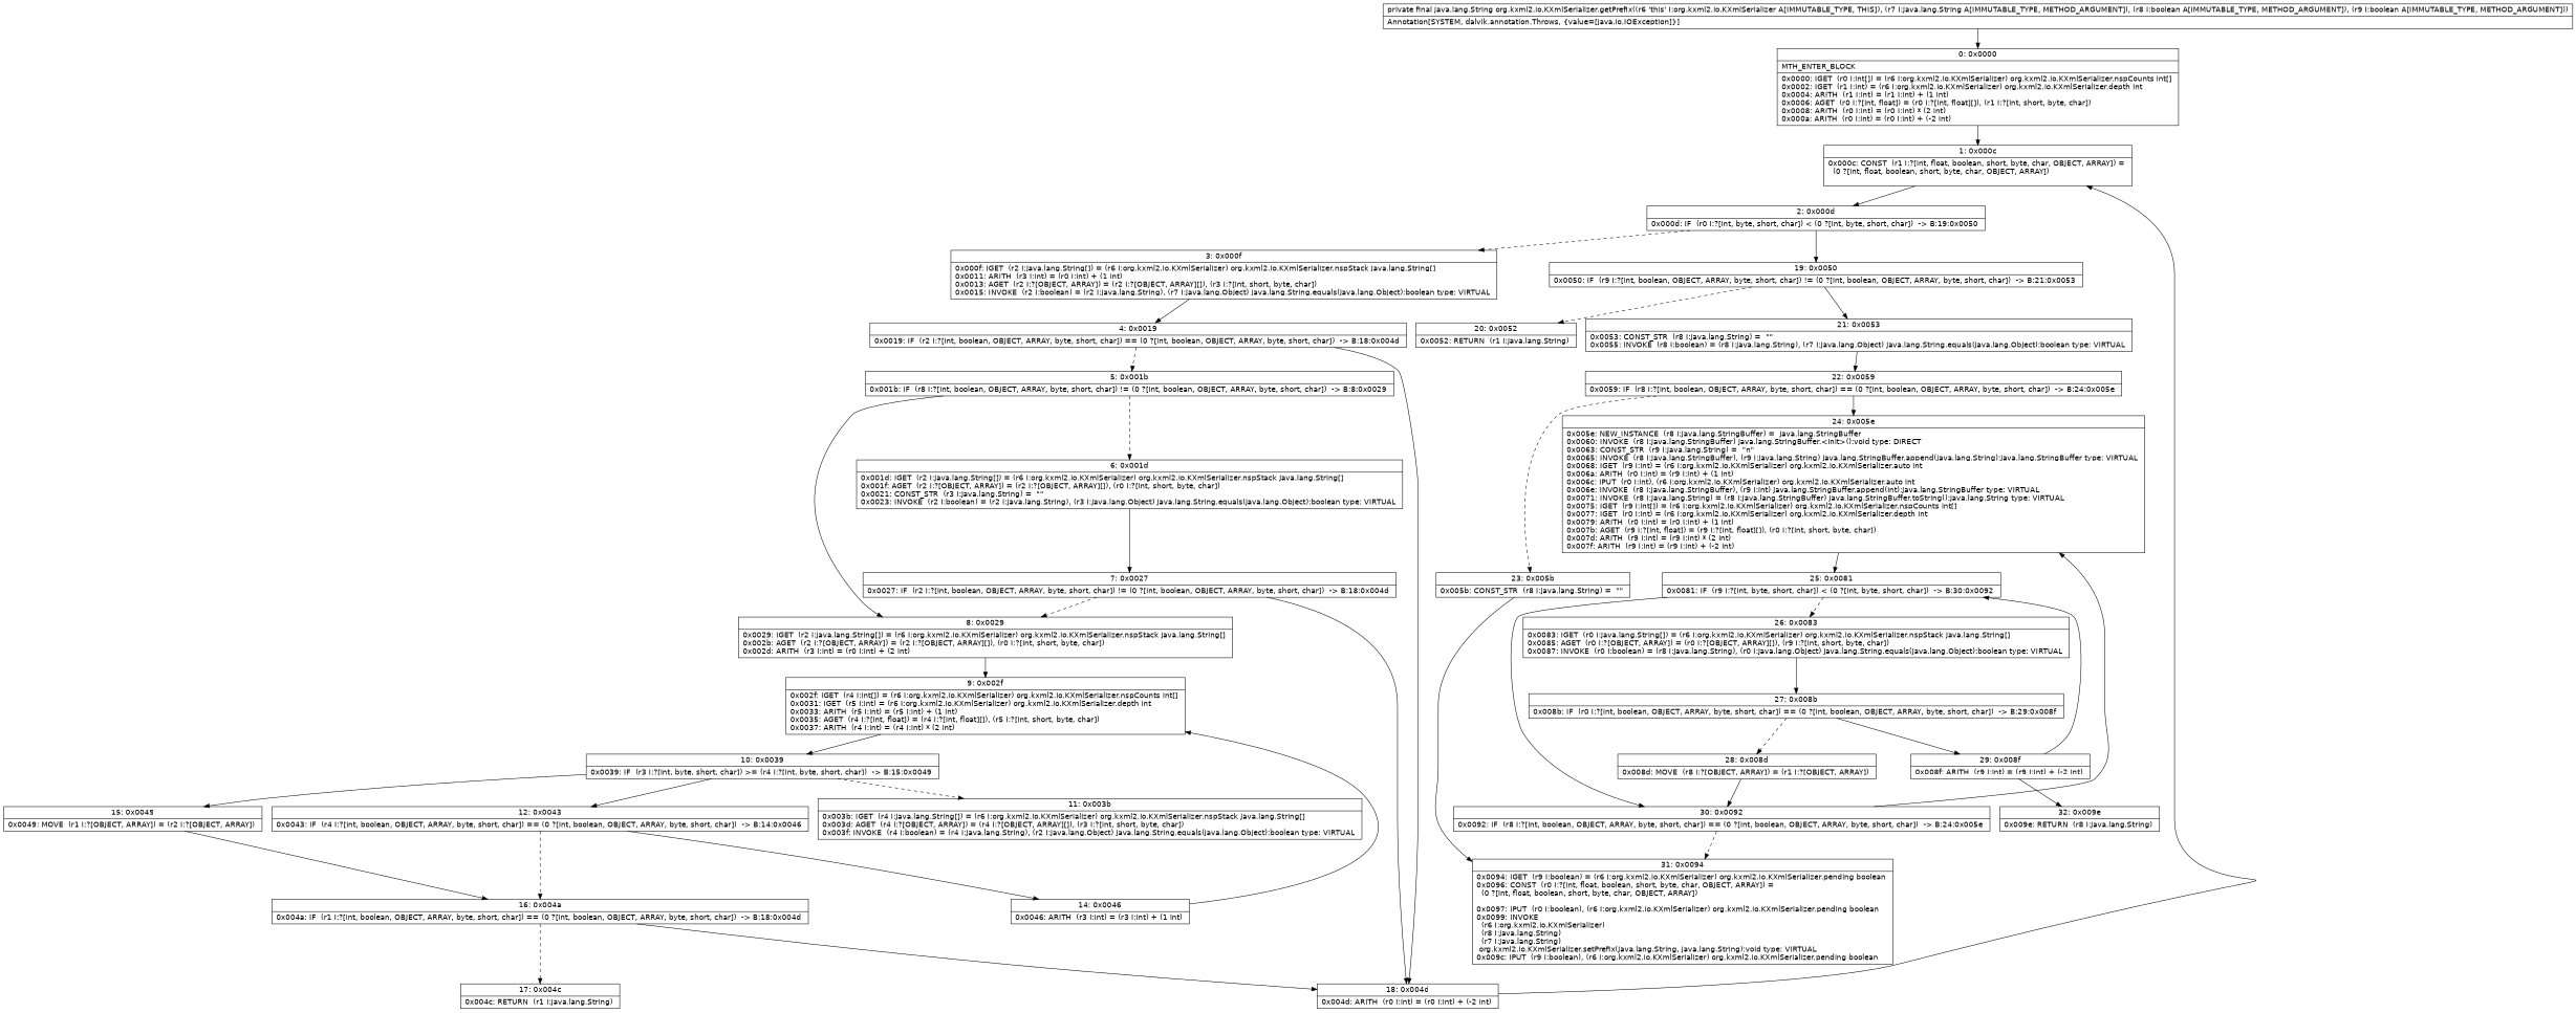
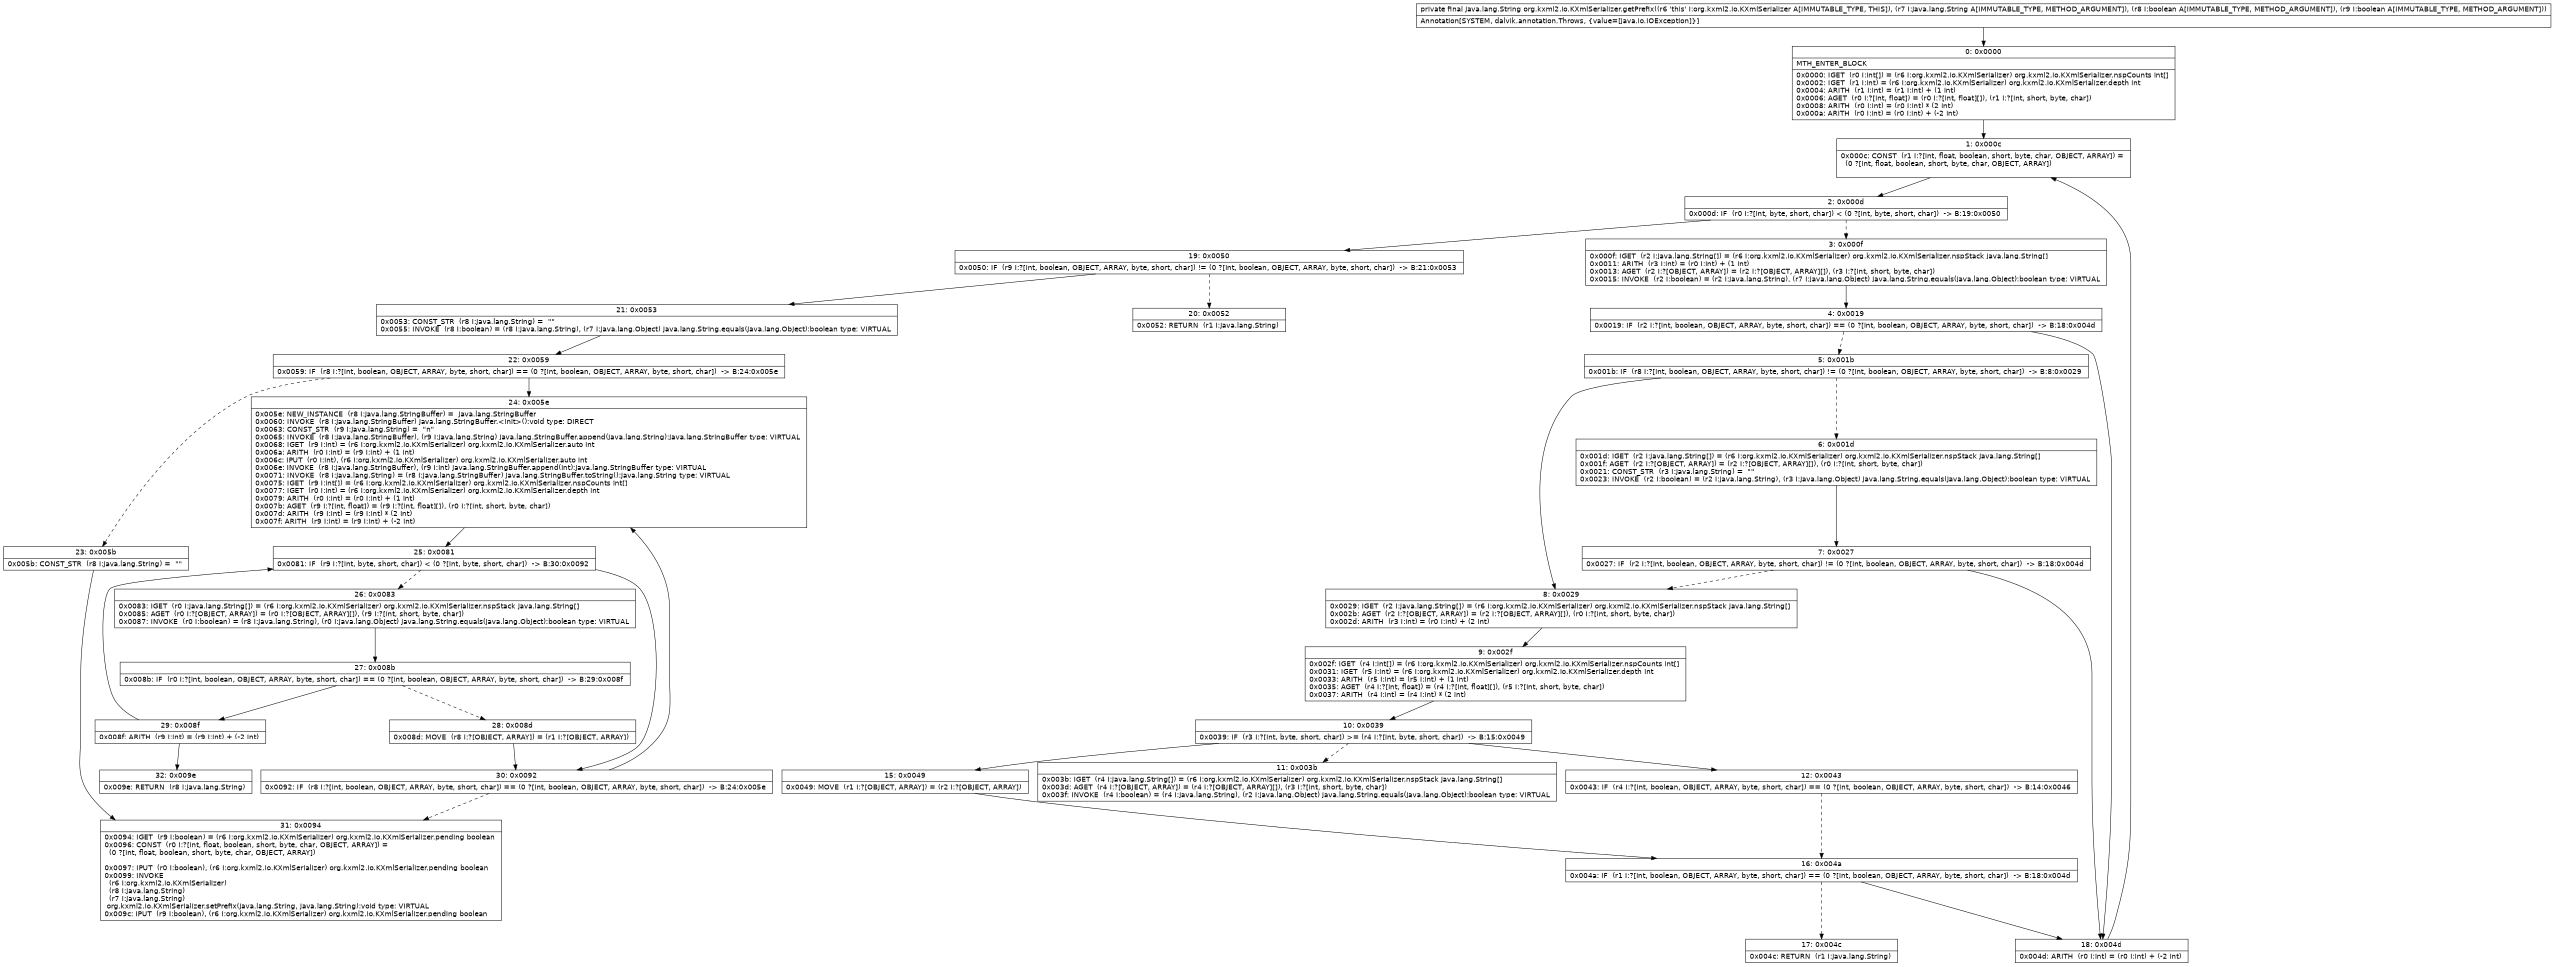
  digraph {
    fontname="DejaVu Sans"
    node [fontname="DejaVu Sans" shape=record]
    edge [fontname="DejaVu Sans"]
    n1 [label="{0\:\ 0x0000|MTH_ENTER_BLOCK\l|0x0000: IGET  (r0 I:int[]) = (r6 I:org.kxml2.io.KXmlSerializer) org.kxml2.io.KXmlSerializer.nspCounts int[] \l0x0002: IGET  (r1 I:int) = (r6 I:org.kxml2.io.KXmlSerializer) org.kxml2.io.KXmlSerializer.depth int \l0x0004: ARITH  (r1 I:int) = (r1 I:int) + (1 int) \l0x0006: AGET  (r0 I:?[int, float]) = (r0 I:?[int, float][]), (r1 I:?[int, short, byte, char]) \l0x0008: ARITH  (r0 I:int) = (r0 I:int) * (2 int) \l0x000a: ARITH  (r0 I:int) = (r0 I:int) + (\-2 int) \l}"]
    n2 [label="{1\:\ 0x000c|0x000c: CONST  (r1 I:?[int, float, boolean, short, byte, char, OBJECT, ARRAY]) = \l  (0 ?[int, float, boolean, short, byte, char, OBJECT, ARRAY])\l \l}"]
    n3 [label="{2\:\ 0x000d|0x000d: IF  (r0 I:?[int, byte, short, char]) \< (0 ?[int, byte, short, char])  \-\> B:19:0x0050 \l}"]
    n4 [label="{3\:\ 0x000f|0x000f: IGET  (r2 I:java.lang.String[]) = (r6 I:org.kxml2.io.KXmlSerializer) org.kxml2.io.KXmlSerializer.nspStack java.lang.String[] \l0x0011: ARITH  (r3 I:int) = (r0 I:int) + (1 int) \l0x0013: AGET  (r2 I:?[OBJECT, ARRAY]) = (r2 I:?[OBJECT, ARRAY][]), (r3 I:?[int, short, byte, char]) \l0x0015: INVOKE  (r2 I:boolean) = (r2 I:java.lang.String), (r7 I:java.lang.Object) java.lang.String.equals(java.lang.Object):boolean type: VIRTUAL \l}"]
    n5 [label="{19\:\ 0x0050|0x0050: IF  (r9 I:?[int, boolean, OBJECT, ARRAY, byte, short, char]) != (0 ?[int, boolean, OBJECT, ARRAY, byte, short, char])  \-\> B:21:0x0053 \l}"]
    n6 [label="{4\:\ 0x0019|0x0019: IF  (r2 I:?[int, boolean, OBJECT, ARRAY, byte, short, char]) == (0 ?[int, boolean, OBJECT, ARRAY, byte, short, char])  \-\> B:18:0x004d \l}"]
    n7 [label="{20\:\ 0x0052|0x0052: RETURN  (r1 I:java.lang.String) \l}"]
    n8 [label="{21\:\ 0x0053|0x0053: CONST_STR  (r8 I:java.lang.String) =  \"\" \l0x0055: INVOKE  (r8 I:boolean) = (r8 I:java.lang.String), (r7 I:java.lang.Object) java.lang.String.equals(java.lang.Object):boolean type: VIRTUAL \l}"]
    n9 [label="{5\:\ 0x001b|0x001b: IF  (r8 I:?[int, boolean, OBJECT, ARRAY, byte, short, char]) != (0 ?[int, boolean, OBJECT, ARRAY, byte, short, char])  \-\> B:8:0x0029 \l}"]
    n10 [label="{18\:\ 0x004d|0x004d: ARITH  (r0 I:int) = (r0 I:int) + (\-2 int) \l}"]
    n11 [label="{6\:\ 0x001d|0x001d: IGET  (r2 I:java.lang.String[]) = (r6 I:org.kxml2.io.KXmlSerializer) org.kxml2.io.KXmlSerializer.nspStack java.lang.String[] \l0x001f: AGET  (r2 I:?[OBJECT, ARRAY]) = (r2 I:?[OBJECT, ARRAY][]), (r0 I:?[int, short, byte, char]) \l0x0021: CONST_STR  (r3 I:java.lang.String) =  \"\" \l0x0023: INVOKE  (r2 I:boolean) = (r2 I:java.lang.String), (r3 I:java.lang.Object) java.lang.String.equals(java.lang.Object):boolean type: VIRTUAL \l}"]
    n12 [label="{8\:\ 0x0029|0x0029: IGET  (r2 I:java.lang.String[]) = (r6 I:org.kxml2.io.KXmlSerializer) org.kxml2.io.KXmlSerializer.nspStack java.lang.String[] \l0x002b: AGET  (r2 I:?[OBJECT, ARRAY]) = (r2 I:?[OBJECT, ARRAY][]), (r0 I:?[int, short, byte, char]) \l0x002d: ARITH  (r3 I:int) = (r0 I:int) + (2 int) \l}"]
    n13 [label="{7\:\ 0x0027|0x0027: IF  (r2 I:?[int, boolean, OBJECT, ARRAY, byte, short, char]) != (0 ?[int, boolean, OBJECT, ARRAY, byte, short, char])  \-\> B:18:0x004d \l}"]
    n14 [label="{9\:\ 0x002f|0x002f: IGET  (r4 I:int[]) = (r6 I:org.kxml2.io.KXmlSerializer) org.kxml2.io.KXmlSerializer.nspCounts int[] \l0x0031: IGET  (r5 I:int) = (r6 I:org.kxml2.io.KXmlSerializer) org.kxml2.io.KXmlSerializer.depth int \l0x0033: ARITH  (r5 I:int) = (r5 I:int) + (1 int) \l0x0035: AGET  (r4 I:?[int, float]) = (r4 I:?[int, float][]), (r5 I:?[int, short, byte, char]) \l0x0037: ARITH  (r4 I:int) = (r4 I:int) * (2 int) \l}"]
    n15 [label="{10\:\ 0x0039|0x0039: IF  (r3 I:?[int, byte, short, char]) \>= (r4 I:?[int, byte, short, char])  \-\> B:15:0x0049 \l}"]
    n16 [label="{11\:\ 0x003b|0x003b: IGET  (r4 I:java.lang.String[]) = (r6 I:org.kxml2.io.KXmlSerializer) org.kxml2.io.KXmlSerializer.nspStack java.lang.String[] \l0x003d: AGET  (r4 I:?[OBJECT, ARRAY]) = (r4 I:?[OBJECT, ARRAY][]), (r3 I:?[int, short, byte, char]) \l0x003f: INVOKE  (r4 I:boolean) = (r4 I:java.lang.String), (r2 I:java.lang.Object) java.lang.String.equals(java.lang.Object):boolean type: VIRTUAL \l}"]
    n17 [label="{15\:\ 0x0049|0x0049: MOVE  (r1 I:?[OBJECT, ARRAY]) = (r2 I:?[OBJECT, ARRAY]) \l}"]
    n18 [label="{12\:\ 0x0043|0x0043: IF  (r4 I:?[int, boolean, OBJECT, ARRAY, byte, short, char]) == (0 ?[int, boolean, OBJECT, ARRAY, byte, short, char])  \-\> B:14:0x0046 \l}"]
    n19 [label="{16\:\ 0x004a|0x004a: IF  (r1 I:?[int, boolean, OBJECT, ARRAY, byte, short, char]) == (0 ?[int, boolean, OBJECT, ARRAY, byte, short, char])  \-\> B:18:0x004d \l}"]
-   n20 [label="{14\:\ 0x0046|0x0046: ARITH  (r3 I:int) = (r3 I:int) + (1 int) \l}"]
    n21 [label="{17\:\ 0x004c|0x004c: RETURN  (r1 I:java.lang.String) \l}"]
    n22 [label="{22\:\ 0x0059|0x0059: IF  (r8 I:?[int, boolean, OBJECT, ARRAY, byte, short, char]) == (0 ?[int, boolean, OBJECT, ARRAY, byte, short, char])  \-\> B:24:0x005e \l}"]
    n23 [label="{23\:\ 0x005b|0x005b: CONST_STR  (r8 I:java.lang.String) =  \"\" \l}"]
    n24 [label="{24\:\ 0x005e|0x005e: NEW_INSTANCE  (r8 I:java.lang.StringBuffer) =  java.lang.StringBuffer \l0x0060: INVOKE  (r8 I:java.lang.StringBuffer) java.lang.StringBuffer.\<init\>():void type: DIRECT \l0x0063: CONST_STR  (r9 I:java.lang.String) =  \"n\" \l0x0065: INVOKE  (r8 I:java.lang.StringBuffer), (r9 I:java.lang.String) java.lang.StringBuffer.append(java.lang.String):java.lang.StringBuffer type: VIRTUAL \l0x0068: IGET  (r9 I:int) = (r6 I:org.kxml2.io.KXmlSerializer) org.kxml2.io.KXmlSerializer.auto int \l0x006a: ARITH  (r0 I:int) = (r9 I:int) + (1 int) \l0x006c: IPUT  (r0 I:int), (r6 I:org.kxml2.io.KXmlSerializer) org.kxml2.io.KXmlSerializer.auto int \l0x006e: INVOKE  (r8 I:java.lang.StringBuffer), (r9 I:int) java.lang.StringBuffer.append(int):java.lang.StringBuffer type: VIRTUAL \l0x0071: INVOKE  (r8 I:java.lang.String) = (r8 I:java.lang.StringBuffer) java.lang.StringBuffer.toString():java.lang.String type: VIRTUAL \l0x0075: IGET  (r9 I:int[]) = (r6 I:org.kxml2.io.KXmlSerializer) org.kxml2.io.KXmlSerializer.nspCounts int[] \l0x0077: IGET  (r0 I:int) = (r6 I:org.kxml2.io.KXmlSerializer) org.kxml2.io.KXmlSerializer.depth int \l0x0079: ARITH  (r0 I:int) = (r0 I:int) + (1 int) \l0x007b: AGET  (r9 I:?[int, float]) = (r9 I:?[int, float][]), (r0 I:?[int, short, byte, char]) \l0x007d: ARITH  (r9 I:int) = (r9 I:int) * (2 int) \l0x007f: ARITH  (r9 I:int) = (r9 I:int) + (\-2 int) \l}"]
    n25 [label="{31\:\ 0x0094|0x0094: IGET  (r9 I:boolean) = (r6 I:org.kxml2.io.KXmlSerializer) org.kxml2.io.KXmlSerializer.pending boolean \l0x0096: CONST  (r0 I:?[int, float, boolean, short, byte, char, OBJECT, ARRAY]) = \l  (0 ?[int, float, boolean, short, byte, char, OBJECT, ARRAY])\l \l0x0097: IPUT  (r0 I:boolean), (r6 I:org.kxml2.io.KXmlSerializer) org.kxml2.io.KXmlSerializer.pending boolean \l0x0099: INVOKE  \l  (r6 I:org.kxml2.io.KXmlSerializer)\l  (r8 I:java.lang.String)\l  (r7 I:java.lang.String)\l org.kxml2.io.KXmlSerializer.setPrefix(java.lang.String, java.lang.String):void type: VIRTUAL \l0x009c: IPUT  (r9 I:boolean), (r6 I:org.kxml2.io.KXmlSerializer) org.kxml2.io.KXmlSerializer.pending boolean \l}"]
    n26 [label="{25\:\ 0x0081|0x0081: IF  (r9 I:?[int, byte, short, char]) \< (0 ?[int, byte, short, char])  \-\> B:30:0x0092 \l}"]
    n27 [label="{26\:\ 0x0083|0x0083: IGET  (r0 I:java.lang.String[]) = (r6 I:org.kxml2.io.KXmlSerializer) org.kxml2.io.KXmlSerializer.nspStack java.lang.String[] \l0x0085: AGET  (r0 I:?[OBJECT, ARRAY]) = (r0 I:?[OBJECT, ARRAY][]), (r9 I:?[int, short, byte, char]) \l0x0087: INVOKE  (r0 I:boolean) = (r8 I:java.lang.String), (r0 I:java.lang.Object) java.lang.String.equals(java.lang.Object):boolean type: VIRTUAL \l}"]
    n28 [label="{30\:\ 0x0092|0x0092: IF  (r8 I:?[int, boolean, OBJECT, ARRAY, byte, short, char]) == (0 ?[int, boolean, OBJECT, ARRAY, byte, short, char])  \-\> B:24:0x005e \l}"]
    n29 [label="{27\:\ 0x008b|0x008b: IF  (r0 I:?[int, boolean, OBJECT, ARRAY, byte, short, char]) == (0 ?[int, boolean, OBJECT, ARRAY, byte, short, char])  \-\> B:29:0x008f \l}"]
    n30 [label="{28\:\ 0x008d|0x008d: MOVE  (r8 I:?[OBJECT, ARRAY]) = (r1 I:?[OBJECT, ARRAY]) \l}"]
    n31 [label="{29\:\ 0x008f|0x008f: ARITH  (r9 I:int) = (r9 I:int) + (\-2 int) \l}"]
    n32 [label="{32\:\ 0x009e|0x009e: RETURN  (r8 I:java.lang.String) \l}"]
    n33 [label="{private final java.lang.String org.kxml2.io.KXmlSerializer.getPrefix((r6 'this' I:org.kxml2.io.KXmlSerializer A[IMMUTABLE_TYPE, THIS]), (r7 I:java.lang.String A[IMMUTABLE_TYPE, METHOD_ARGUMENT]), (r8 I:boolean A[IMMUTABLE_TYPE, METHOD_ARGUMENT]), (r9 I:boolean A[IMMUTABLE_TYPE, METHOD_ARGUMENT]))  | Annotation[SYSTEM, dalvik.annotation.Throws, \{value=[java.io.IOException]\}]\l}"]
    n1 -> n2
    n2 -> n3
    n3 -> n4 [style=dashed]
    n3 -> n5
    n4 -> n6
    n5 -> n7 [style=dashed]
    n5 -> n8
    n6 -> n9 [style=dashed]
    n6 -> n10
    n8 -> n22
    n9 -> n11 [style=dashed]
    n9 -> n12
    n10 -> n2
    n11 -> n13
    n12 -> n14
    n13 -> n10
    n13 -> n12 [style=dashed]
    n14 -> n15
    n15 -> n16 [style=dashed]
    n15 -> n17
    n15 -> n18
    n17 -> n19
    n18 -> n19 [style=dashed]
-   n18 -> n20
    n19 -> n10
    n19 -> n21 [style=dashed]
-   n20 -> n14
    n22 -> n23 [style=dashed]
    n22 -> n24
    n23 -> n25
    n24 -> n26
    n26 -> n27 [style=dashed]
    n26 -> n28
    n27 -> n29
    n28 -> n24
    n28 -> n25 [style=dashed]
    n29 -> n30 [style=dashed]
    n29 -> n31
    n30 -> n28
    n31 -> n26
    n31 -> n32
    n33 -> n1
  }
